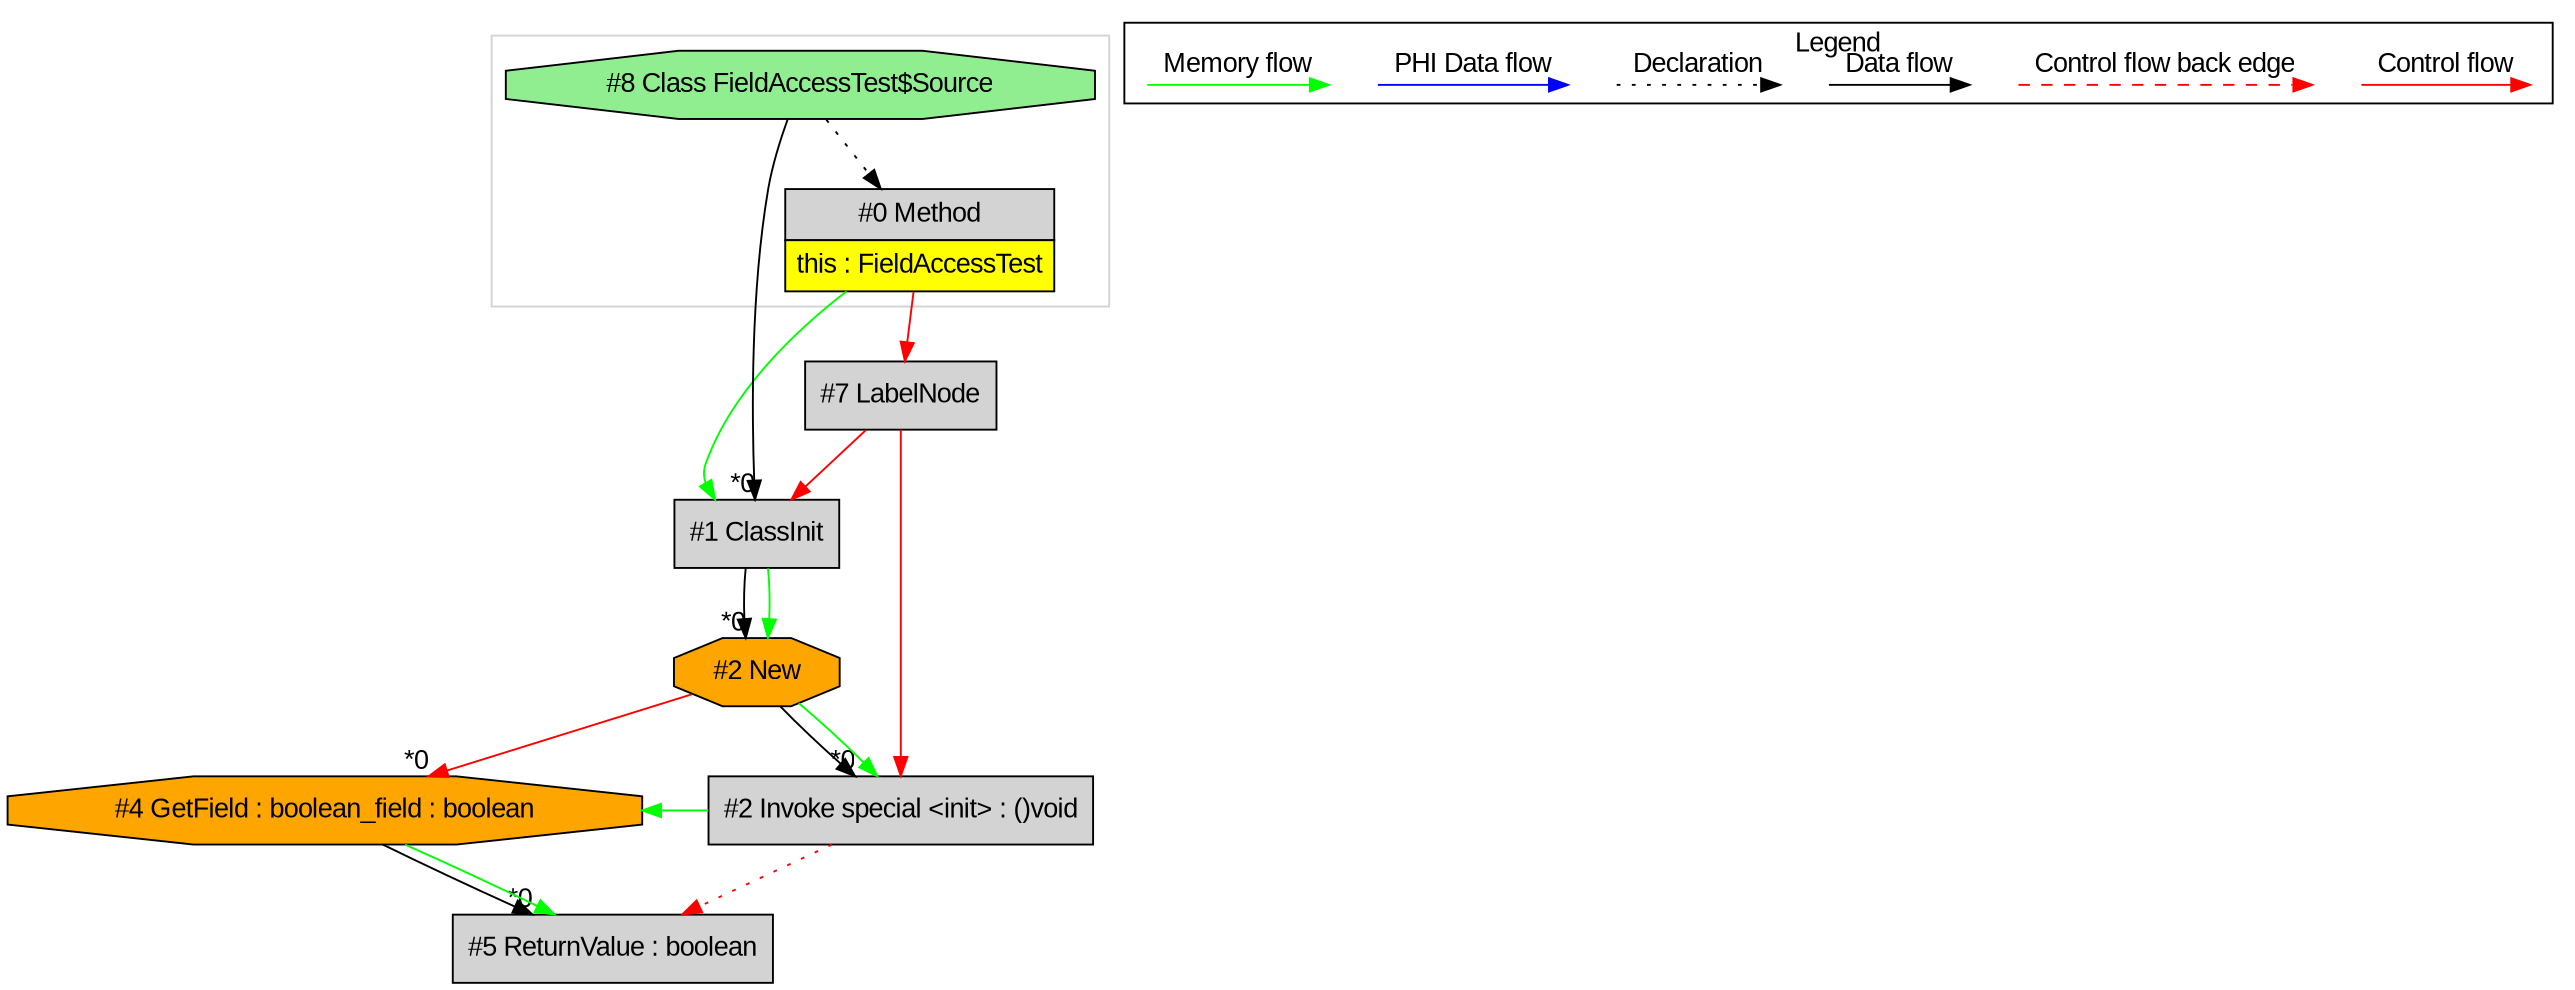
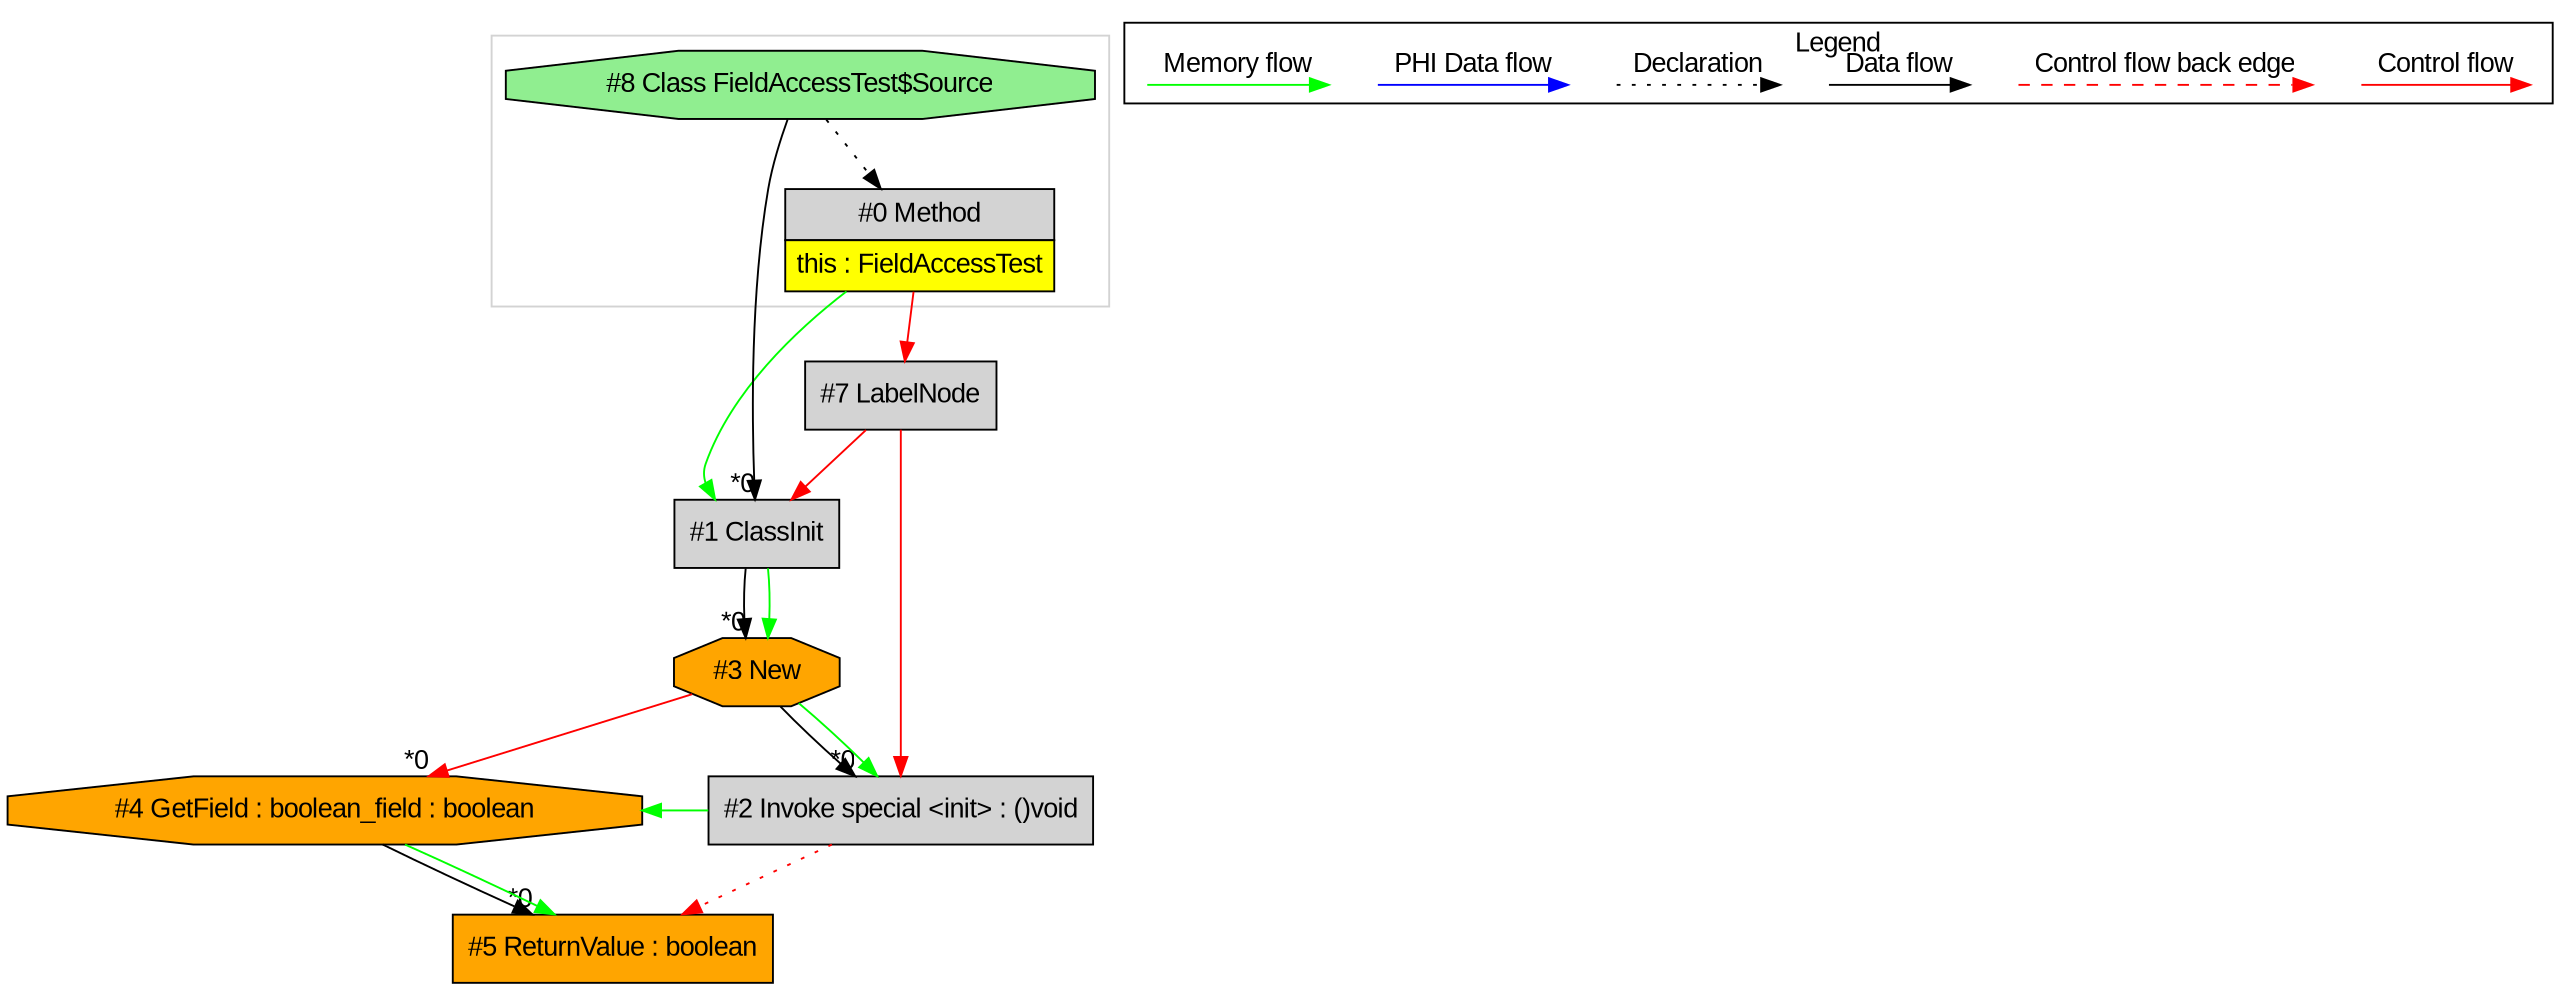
  digraph {
    fontname="Liberation Sans"
    ordering=in
    node [fontname="Liberation Sans" shape=point style=invis]
    edge [fontname="Liberation Sans" labeldistance=2]
    n1 [fillcolor=lightgrey label=<<table border="0" cellborder="1" cellspacing="0" cellpadding="5"><tr><td colspan="1">#0 Method</td></tr><tr><td port="prj6" bgcolor="yellow">this : FieldAccessTest</td></tr></table>> margin=0 shape=none style=filled]
    n2 [fillcolor=lightgreen label="#8 Class FieldAccessTest$Source" shape=octagon style=filled]
    c0
    c1
    c2
    c3
    d0
    d1
    d2
    d3
    d4
    d5
    d6
    d7
    n15 [fillcolor=lightgrey label="#1 ClassInit" shape=box style=filled]
    n16 [fillcolor=lightgrey label="#7 LabelNode" shape=box style=filled]
-   n17 [fillcolor=orange label="#2 New" shape=octagon style=filled]
+   n17 [fillcolor=orange label="#3 New" shape=octagon style=filled]
    n18 [fillcolor=lightgrey label="#2 Invoke special <init> : ()void" shape=box style=filled]
    n19 [fillcolor=orange label="#4 GetField : boolean_field : boolean" shape=octagon style=filled]
-   n20 [fillcolor=lightgrey label="#5 ReturnValue : boolean" shape=box style=filled]
+   n20 [fillcolor=orange label="#5 ReturnValue : boolean" shape=box style=filled]
    subgraph cluster_1 {
      color=lightgray
      n1
      n2
    }
    subgraph cluster_2 {
      label=Legend
      subgraph sub_3 {
        label=Legend
        rank=same
        c0
        c1
        c2
        c3
        d0
        d1
        d2
        d3
        d4
        d5
        d6
        d7
      }
    }
    n1 -> n15 [color=green constraint=false]
    n1 -> n16 [color=red fontcolor=red]
    n2 -> n1 [style=dotted labeldistance=""]
    n2 -> n15 [headlabel="*0"]
    c0 -> c1 [color=red label="Control flow" style=solid labeldistance=""]
    c2 -> c3 [color=red label="Control flow back edge" style=dashed labeldistance=""]
    d0 -> d1 [label="Data flow" labeldistance=""]
    d2 -> d3 [label=Declaration style=dotted labeldistance=""]
    d4 -> d5 [color=blue label="PHI Data flow" labeldistance=""]
    d6 -> d7 [color=green label="Memory flow" labeldistance=""]
    n15 -> n17 [headlabel="*0"]
    n15 -> n17 [color=green constraint=false]
    n16 -> n15 [color=red fontcolor=red]
    n16 -> n18 [color=red fontcolor=red]
    n17 -> n18 [headlabel="*0"]
    n17 -> n18 [color=green constraint=false]
    n17 -> n19 [color=red headlabel="*0"]
    n18 -> n19 [color=green constraint=false]
    n18 -> n20 [color=red fontcolor=red style=dotted]
    n19 -> n20 [headlabel="*0"]
    n19 -> n20 [color=green constraint=false]
  }
